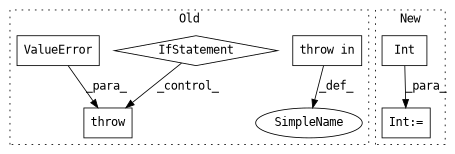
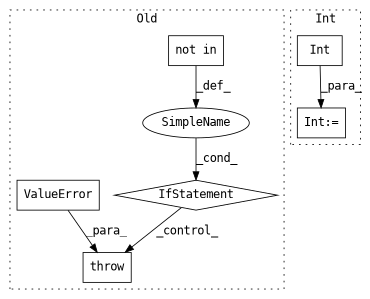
  digraph {
    fontname="DejaVu Sans Mono"
    node [a=32 fontname="DejaVu Sans Mono" shape=box]
    edge [fontname="DejaVu Sans Mono"]
-   n1 [a=108 l=70 label="throw in" s=867]
+   n1 [a=108 l=70 label="not in" s=867]
    n2 [a=25 l="8,2" label=IfStatement s="859,937" shape=diamond]
    n3 [a=42 label=SimpleName shape=ellipse]
    n4 [a=53 l=6 label=throw s=947]
    n5 [l="11,1" label=ValueError s="953,1050"]
    n6 [l="4,1" label=Int s="822,895"]
    n7 [a=7 l=1 label="Int:=" s=1016]
    subgraph cluster_1 {
      label=Old
      style=dotted
      n1
      n2
      n3
      n4
      n5
    }
    subgraph cluster_2 {
-     label=New
+     label=Int
      style=dotted
      n6
      n7
    }
    n1 -> n3 [label=_def_]
    n2 -> n4 [label=_control_]
+   n3 -> n2 [label=_cond_]
    n5 -> n4 [label=_para_]
    n6 -> n7 [label=_para_]
  }
